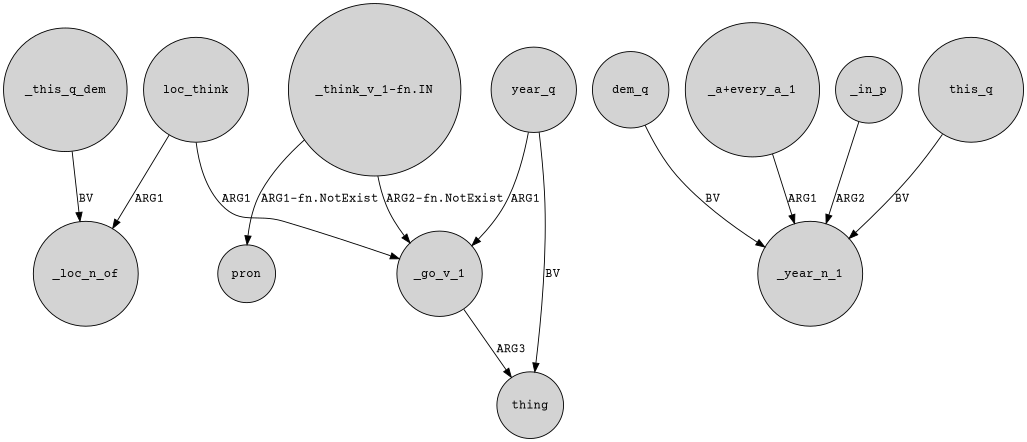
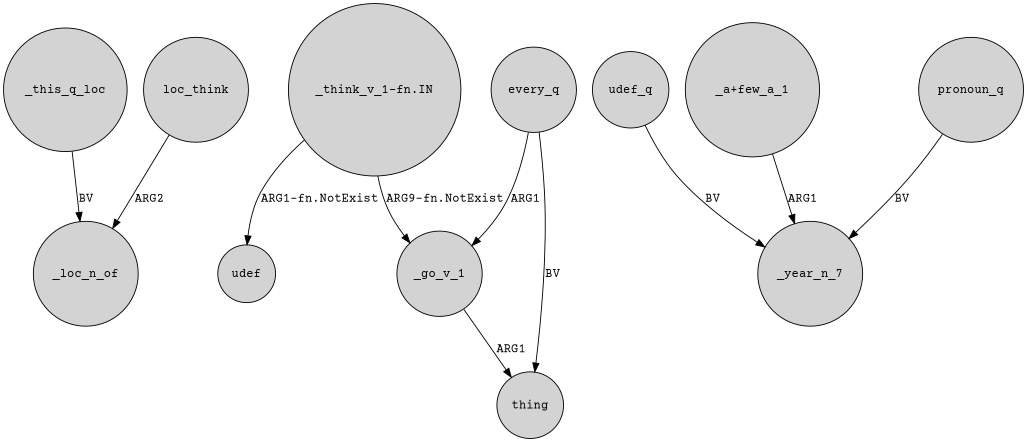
  digraph {
    fontname="Courier Prime"
    node [fontname="Courier Prime" shape=circle style=filled]
    edge [fontname="Courier Prime"]
    n1 [label=loc_think]
    n2 [label=_loc_n_of]
    _go_v_1
    thing
-   udef_q [label=dem_q]
-   _year_n_1
-   "_a+few_a_1" [label="_a+every_a_1"]
-   _in_p
-   _this_q_dem
+   udef_q
+   _year_n_1 [label=_year_n_7]
+   "_a+few_a_1"
+   _this_q_dem [label=_this_q_loc]
    "_think_v_1-fn.IN"
-   pron
-   every_q [label=year_q]
-   pronoun_q [label=this_q]
-   n1 -> n2 [label=ARG1]
-   n1 -> _go_v_1 [label=ARG1]
-   _go_v_1 -> thing [label=ARG3]
+   pron [label=udef]
+   every_q
+   pronoun_q
+   n1 -> n2 [label=ARG2]
+   _go_v_1 -> thing [label=ARG1]
    udef_q -> _year_n_1 [label=BV]
    "_a+few_a_1" -> _year_n_1 [label=ARG1]
-   _in_p -> _year_n_1 [label=ARG2]
    _this_q_dem -> n2 [label=BV]
-   "_think_v_1-fn.IN" -> _go_v_1 [label="ARG2-fn.NotExist"]
+   "_think_v_1-fn.IN" -> _go_v_1 [label="ARG9-fn.NotExist"]
    "_think_v_1-fn.IN" -> pron [label="ARG1-fn.NotExist"]
    every_q -> _go_v_1 [label=ARG1]
    every_q -> thing [label=BV]
    pronoun_q -> _year_n_1 [label=BV]
  }
